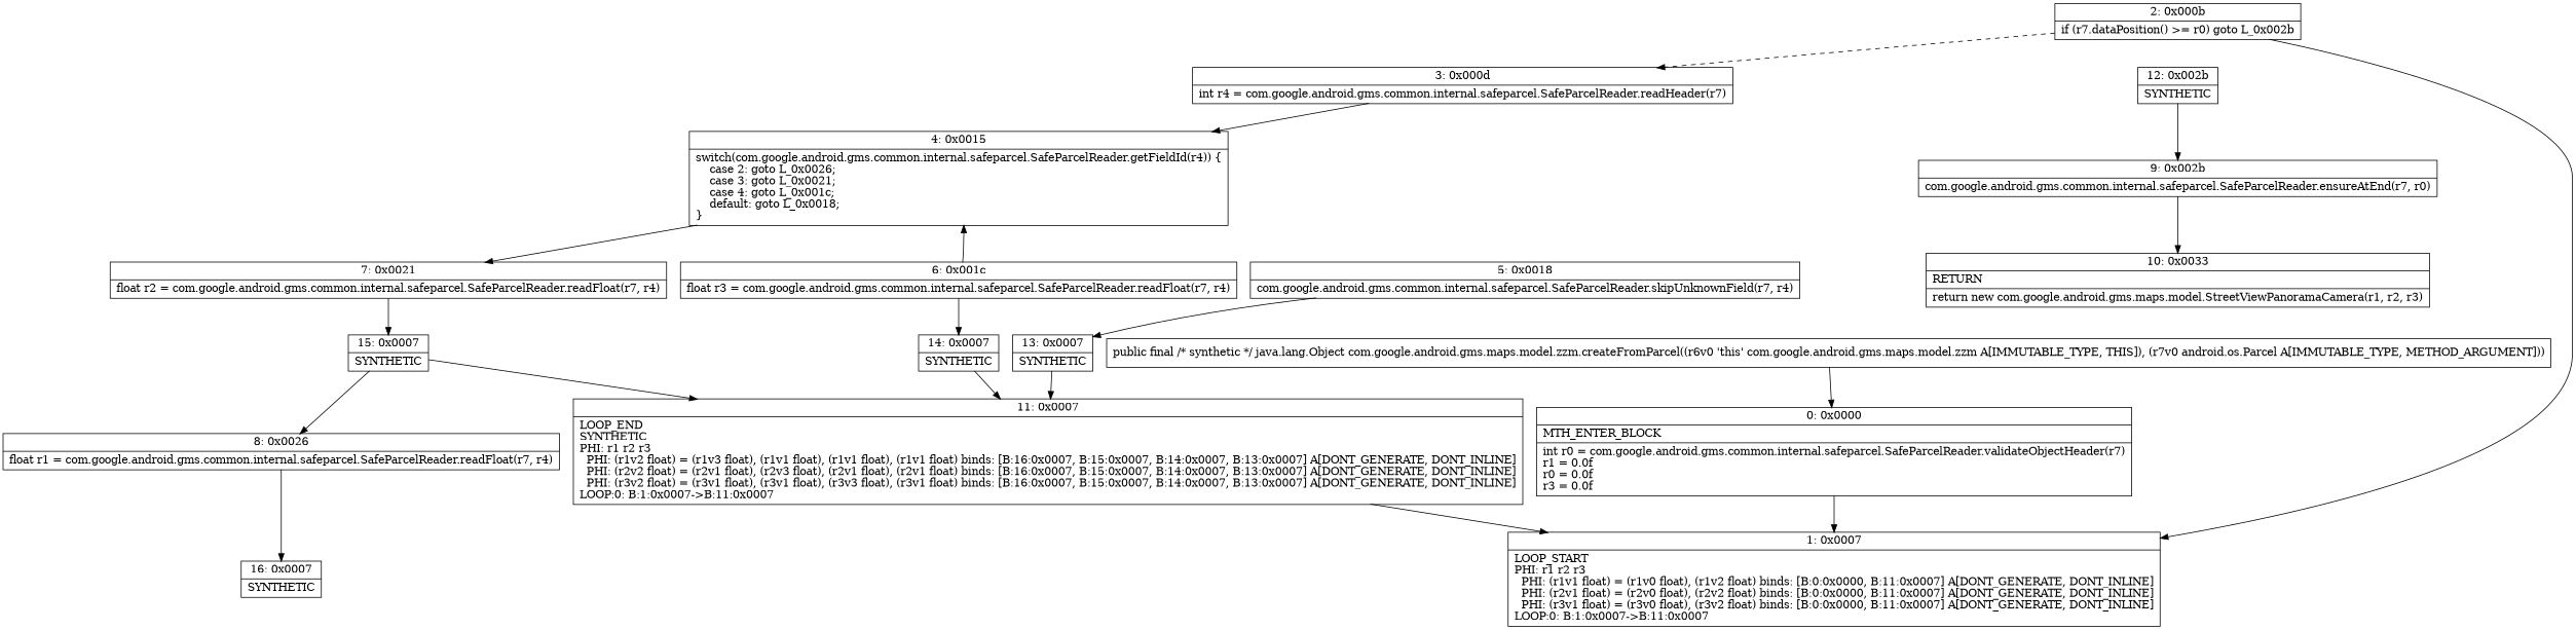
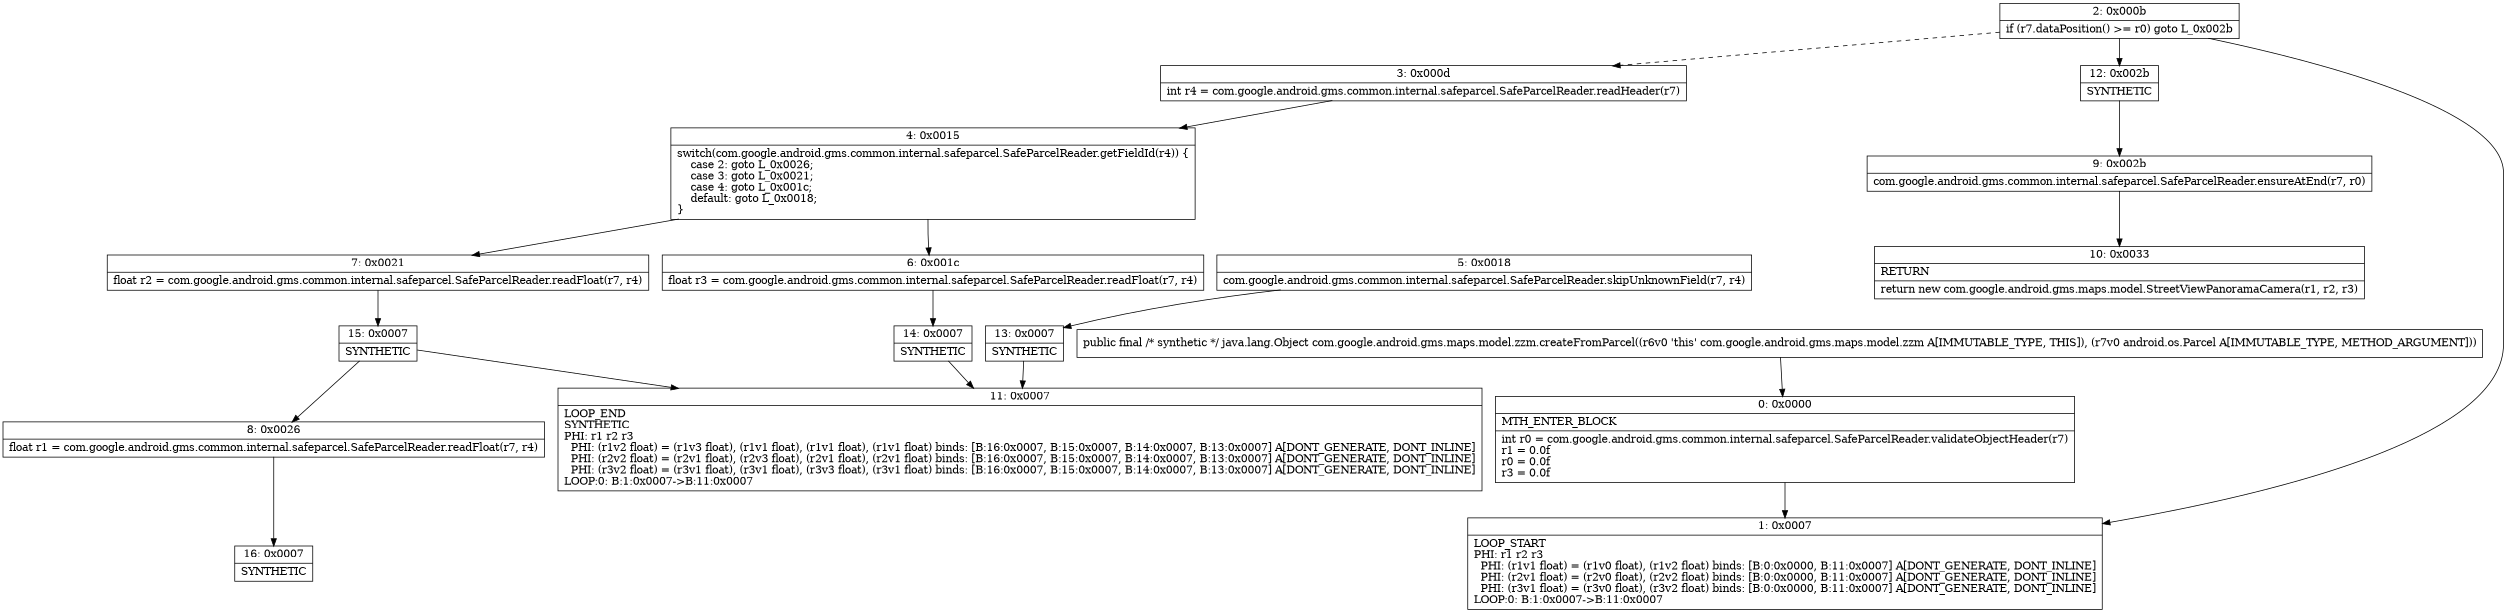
  digraph {
    node [shape=record]
    n1 [label="{0\:\ 0x0000|MTH_ENTER_BLOCK\l|int r0 = com.google.android.gms.common.internal.safeparcel.SafeParcelReader.validateObjectHeader(r7)\lr1 = 0.0f\lr0 = 0.0f\lr3 = 0.0f\l}"]
    n2 [label="{1\:\ 0x0007|LOOP_START\lPHI: r1 r2 r3 \l  PHI: (r1v1 float) = (r1v0 float), (r1v2 float) binds: [B:0:0x0000, B:11:0x0007] A[DONT_GENERATE, DONT_INLINE]\l  PHI: (r2v1 float) = (r2v0 float), (r2v2 float) binds: [B:0:0x0000, B:11:0x0007] A[DONT_GENERATE, DONT_INLINE]\l  PHI: (r3v1 float) = (r3v0 float), (r3v2 float) binds: [B:0:0x0000, B:11:0x0007] A[DONT_GENERATE, DONT_INLINE]\lLOOP:0: B:1:0x0007\-\>B:11:0x0007\l}"]
    n3 [label="{2\:\ 0x000b|if (r7.dataPosition() \>= r0) goto L_0x002b\l}"]
    n4 [label="{3\:\ 0x000d|int r4 = com.google.android.gms.common.internal.safeparcel.SafeParcelReader.readHeader(r7)\l}"]
    n5 [label="{12\:\ 0x002b|SYNTHETIC\l}"]
    n6 [label="{4\:\ 0x0015|switch(com.google.android.gms.common.internal.safeparcel.SafeParcelReader.getFieldId(r4)) \{\l    case 2: goto L_0x0026;\l    case 3: goto L_0x0021;\l    case 4: goto L_0x001c;\l    default: goto L_0x0018;\l\}\l}"]
    n7 [label="{9\:\ 0x002b|com.google.android.gms.common.internal.safeparcel.SafeParcelReader.ensureAtEnd(r7, r0)\l}"]
    n8 [label="{6\:\ 0x001c|float r3 = com.google.android.gms.common.internal.safeparcel.SafeParcelReader.readFloat(r7, r4)\l}"]
    n9 [label="{7\:\ 0x0021|float r2 = com.google.android.gms.common.internal.safeparcel.SafeParcelReader.readFloat(r7, r4)\l}"]
    n10 [label="{5\:\ 0x0018|com.google.android.gms.common.internal.safeparcel.SafeParcelReader.skipUnknownField(r7, r4)\l}"]
    n11 [label="{13\:\ 0x0007|SYNTHETIC\l}"]
    n12 [label="{14\:\ 0x0007|SYNTHETIC\l}"]
    n13 [label="{15\:\ 0x0007|SYNTHETIC\l}"]
    n14 [label="{8\:\ 0x0026|float r1 = com.google.android.gms.common.internal.safeparcel.SafeParcelReader.readFloat(r7, r4)\l}"]
    n15 [label="{16\:\ 0x0007|SYNTHETIC\l}"]
    n16 [label="{11\:\ 0x0007|LOOP_END\lSYNTHETIC\lPHI: r1 r2 r3 \l  PHI: (r1v2 float) = (r1v3 float), (r1v1 float), (r1v1 float), (r1v1 float) binds: [B:16:0x0007, B:15:0x0007, B:14:0x0007, B:13:0x0007] A[DONT_GENERATE, DONT_INLINE]\l  PHI: (r2v2 float) = (r2v1 float), (r2v3 float), (r2v1 float), (r2v1 float) binds: [B:16:0x0007, B:15:0x0007, B:14:0x0007, B:13:0x0007] A[DONT_GENERATE, DONT_INLINE]\l  PHI: (r3v2 float) = (r3v1 float), (r3v1 float), (r3v3 float), (r3v1 float) binds: [B:16:0x0007, B:15:0x0007, B:14:0x0007, B:13:0x0007] A[DONT_GENERATE, DONT_INLINE]\lLOOP:0: B:1:0x0007\-\>B:11:0x0007\l}"]
    n17 [label="{10\:\ 0x0033|RETURN\l|return new com.google.android.gms.maps.model.StreetViewPanoramaCamera(r1, r2, r3)\l}"]
    n18 [label="{public final \/* synthetic *\/ java.lang.Object com.google.android.gms.maps.model.zzm.createFromParcel((r6v0 'this' com.google.android.gms.maps.model.zzm A[IMMUTABLE_TYPE, THIS]), (r7v0 android.os.Parcel A[IMMUTABLE_TYPE, METHOD_ARGUMENT])) }"]
    n1 -> n2
    n3 -> n2
    n3 -> n4 [style=dashed]
+   n3 -> n5
    n4 -> n6
    n5 -> n7
-   n8 -> n6
+   n6 -> n8
    n6 -> n9
    n7 -> n17
    n8 -> n12
    n9 -> n13
    n10 -> n11
    n11 -> n16
    n12 -> n16
    n13 -> n14
    n13 -> n16
    n14 -> n15
-   n16 -> n2
    n18 -> n1
  }
